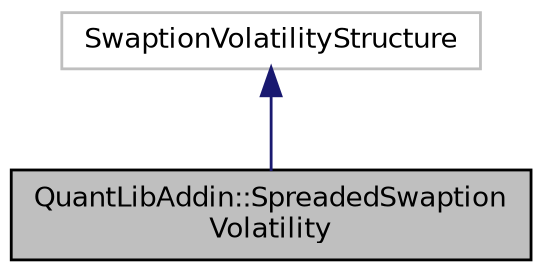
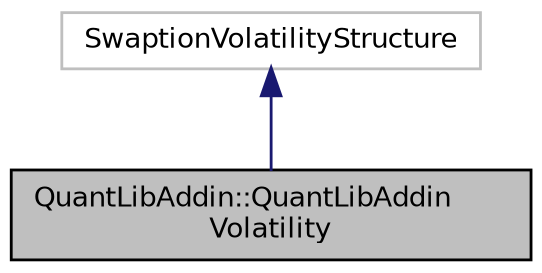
  digraph {
    node [fontname=Helvetica fontsize=10 shape=record style=filled]
-   n1 [color=black fillcolor=grey75 fontcolor=black height=0.2 label="QuantLibAddin::SpreadedSwaption\lVolatility" width=0.4]
+   n1 [color=black fillcolor=grey75 fontcolor=black height=0.2 label="QuantLibAddin::QuantLibAddin\lVolatility" width=0.4]
    n2 [color=grey75 fillcolor=white height=0.2 label=SwaptionVolatilityStructure width=0.4]
    n2 -> n1 [color=midnightblue dir=back fontname=Helvetica fontsize=10 labelfontname=Helvetica labelfontsize=10 style=solid]
  }
